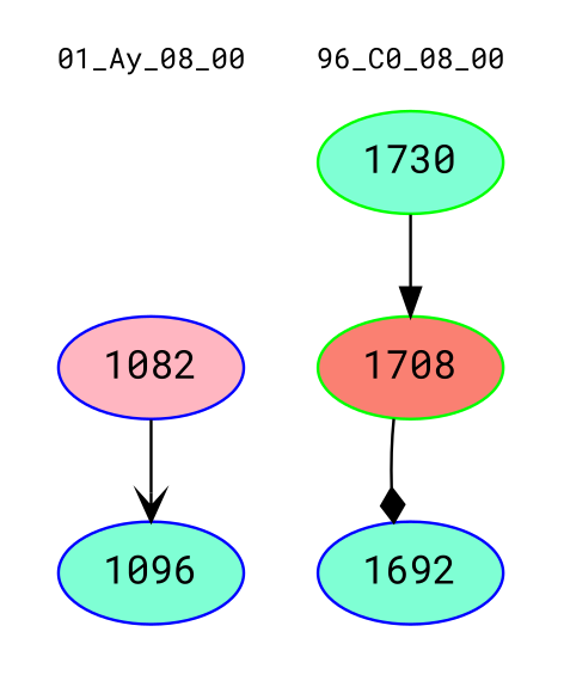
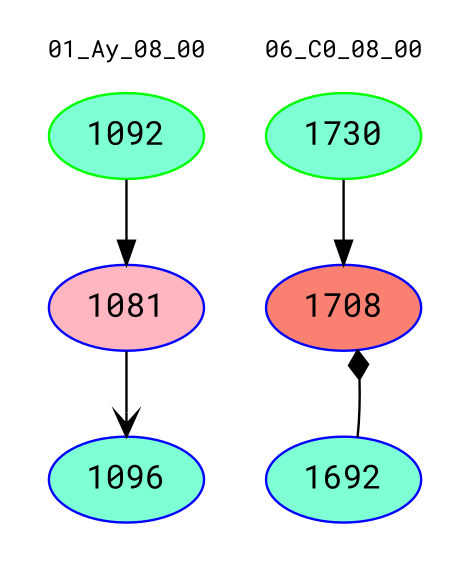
  digraph {
    fontname="Roboto Mono"
    node [color=blue fillcolor=aquamarine fontname="Roboto Mono" style=filled]
    edge [arrowhead=normal color=black fontname="Roboto Mono"]
-   n2 [fillcolor=lightpink label=1082]
+   n1 [color=green label=1092]
+   n2 [fillcolor=lightpink label=1081]
    n3 [label=1096]
    n4 [color=green label=1730]
-   n5 [color=green fillcolor=salmon label=1708]
+   n5 [fillcolor=salmon label=1708]
    n6 [label=1692]
    subgraph cluster_1 {
      color=white
      fontsize=10
      label="01_Ay_08_00"
+     n1
      n2
      n3
    }
    subgraph cluster_2 {
      color=white
      fontsize=10
-     label="96_C0_08_00"
+     label="06_C0_08_00"
      n4
      n5
      n6
    }
+   n1 -> n2
    n2 -> n3 [arrowhead=vee]
    n4 -> n5
-   n5 -> n6 [arrowhead=diamond]
+   n6 -> n5 [arrowhead=diamond]
  }
